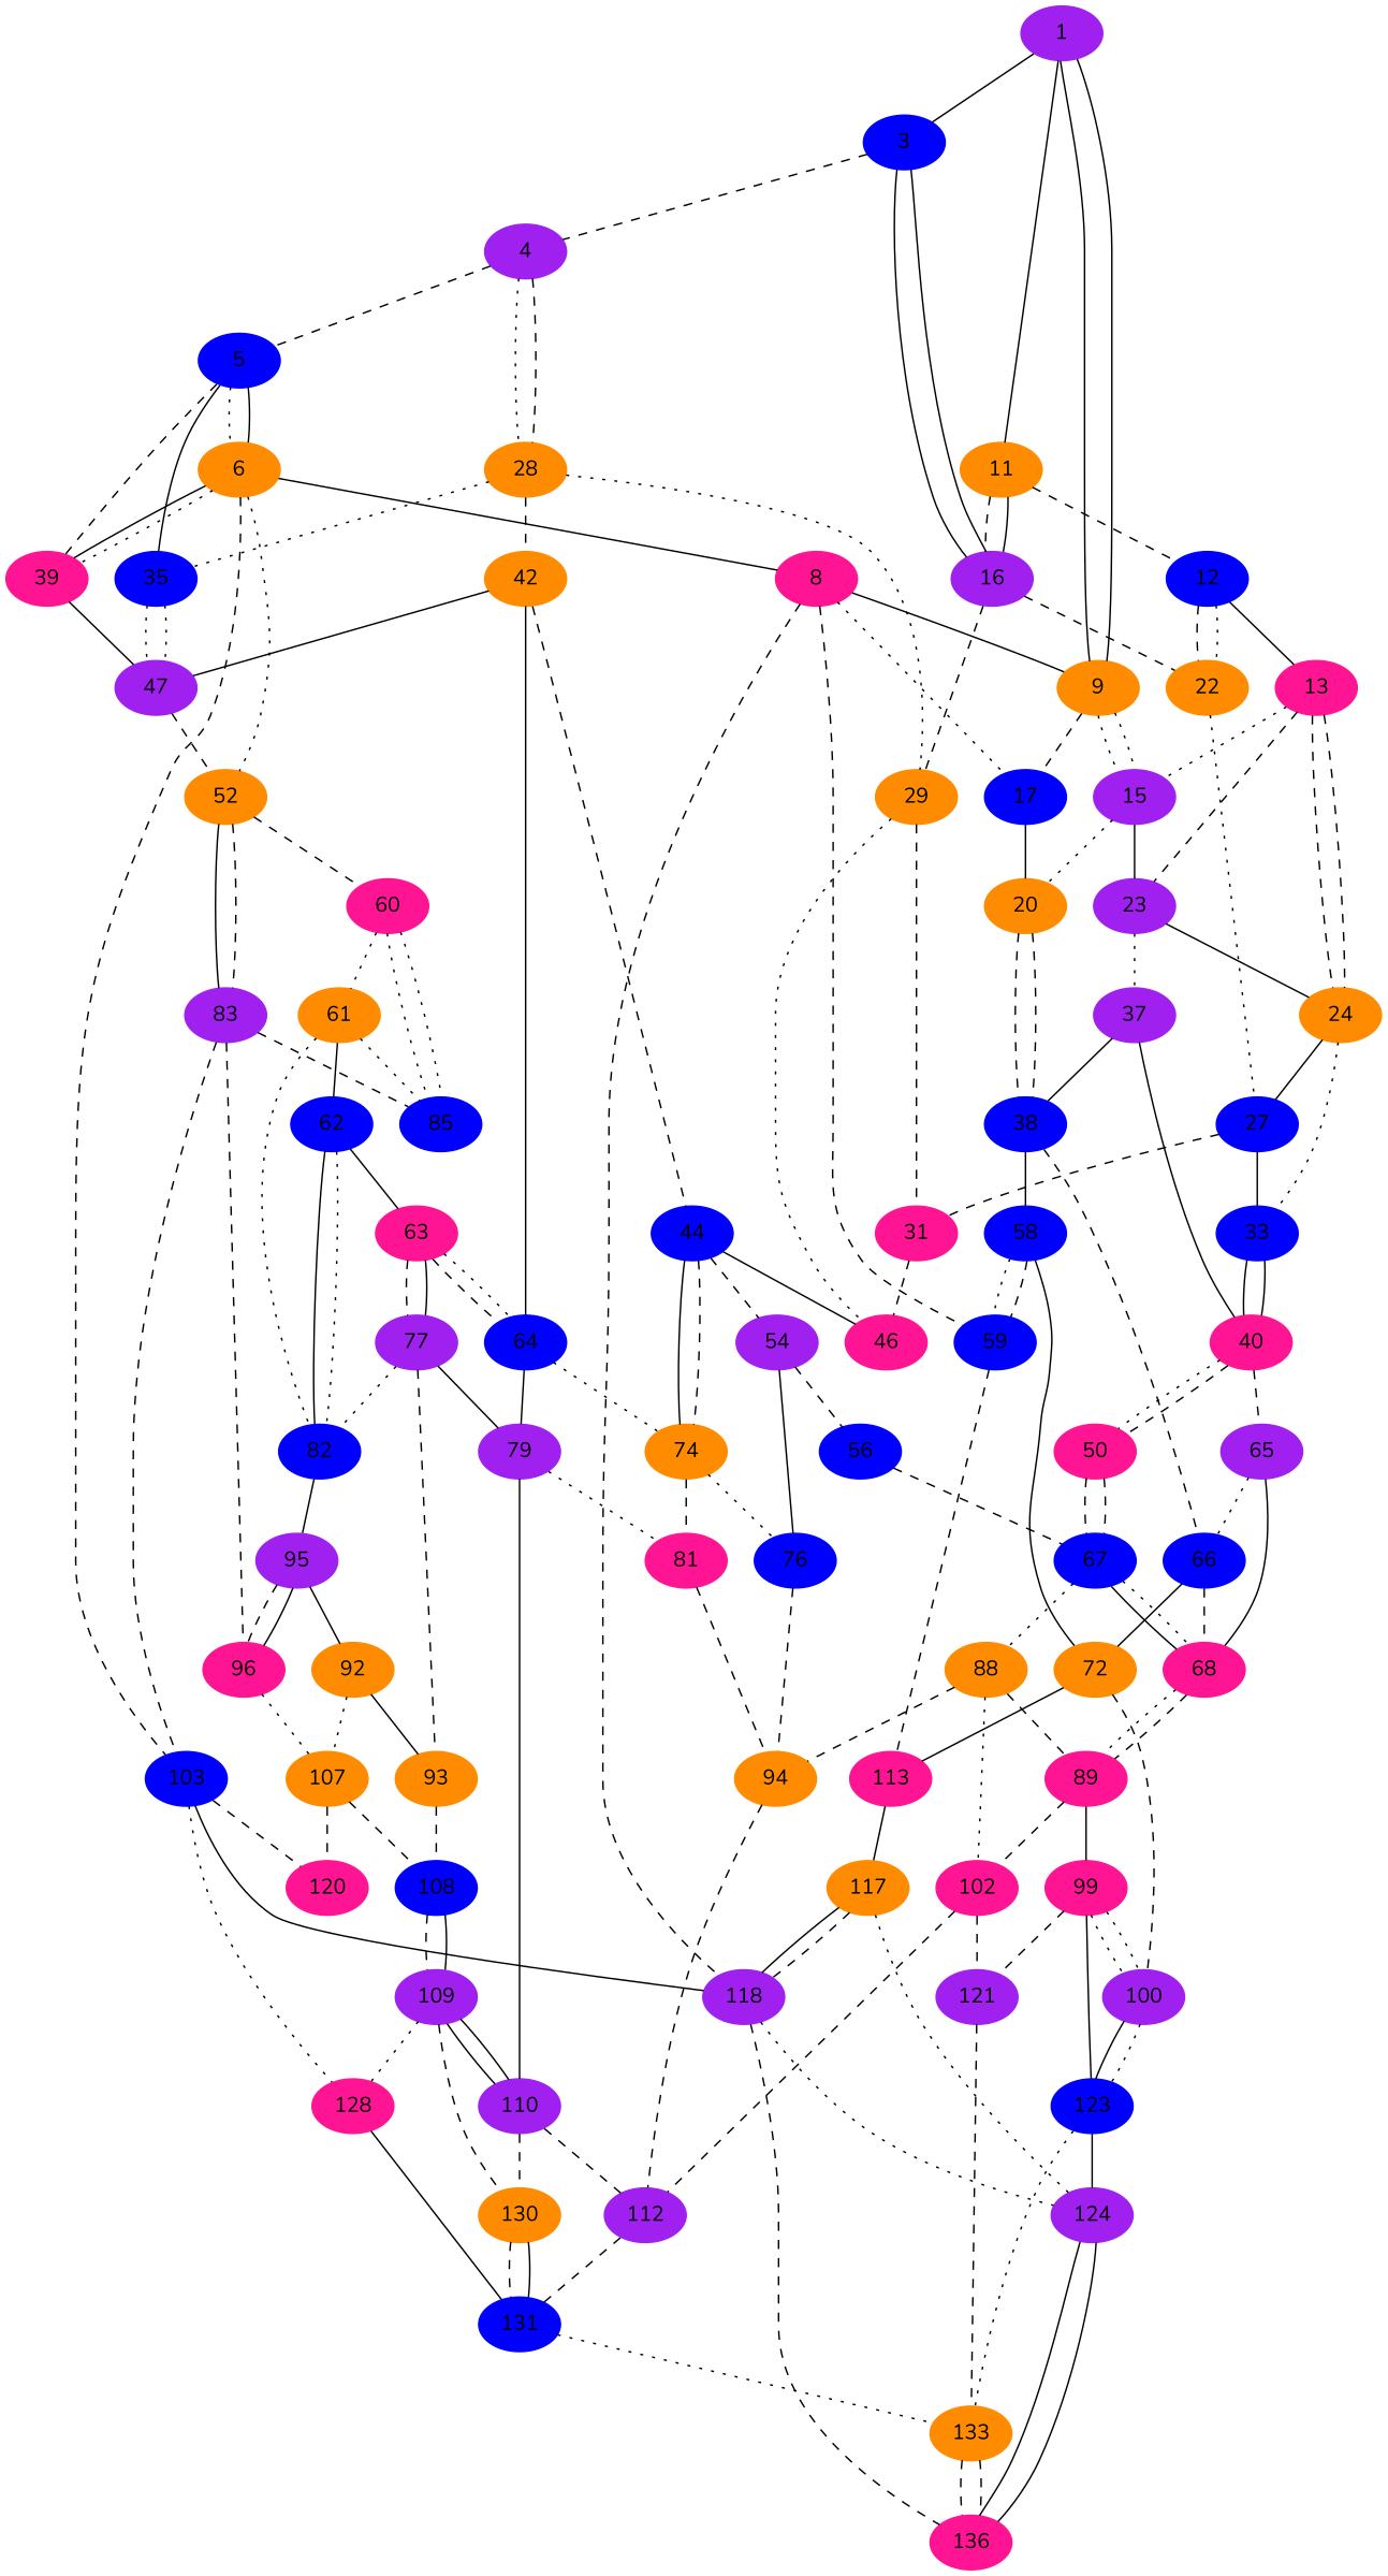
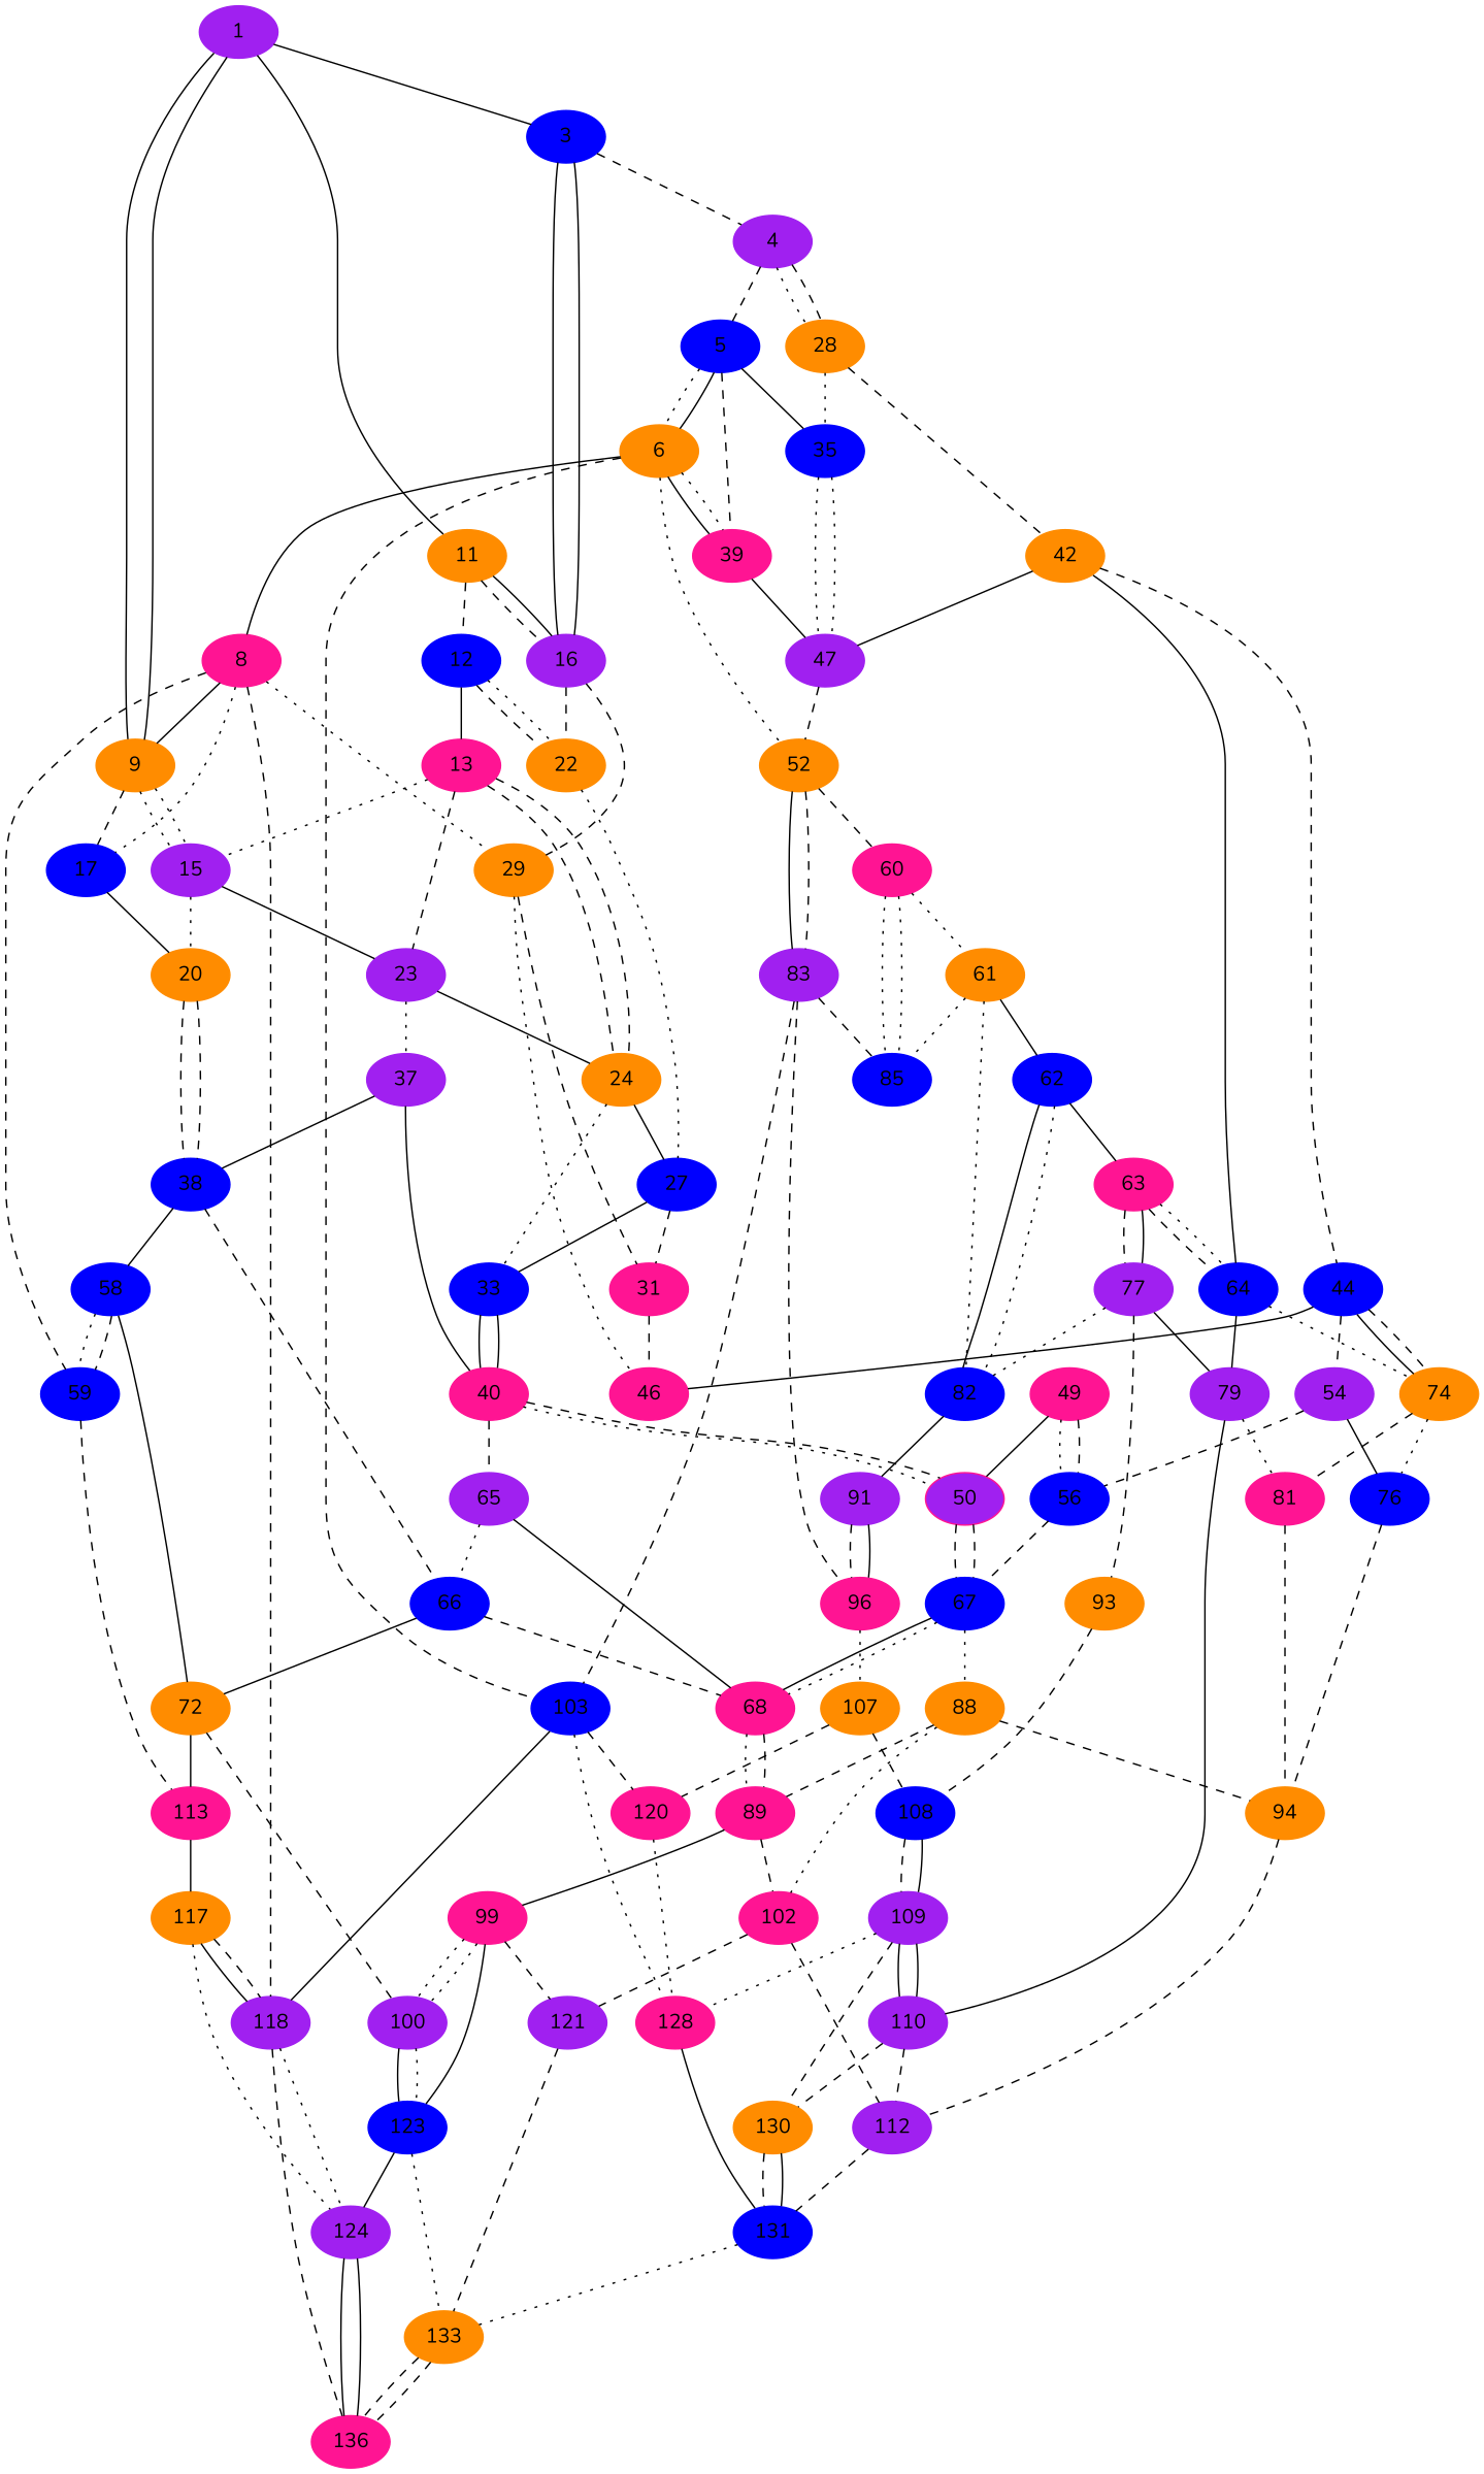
  graph {
    fontname=Nunito
    node [color=blue fontname=Nunito style=filled]
    edge [fontname=Nunito style=dashed]
    1 [color=purple super="+2"]
    3
    9 [color=darkorange super="+10"]
    11 [color=darkorange]
    4 [color=purple]
    16 [color=purple super="+21"]
    17
    15 [color=purple super="+19"]
    12
    5 [super="+34"]
    28 [color=darkorange super="+36"]
    22 [color=darkorange]
    29 [color=darkorange super="+30"]
    6 [color=darkorange super="+7"]
    35
    39 [color=deeppink]
    42 [color=darkorange super="+43"]
    8 [color=deeppink super="+18"]
    52 [color=darkorange super="+53"]
    103 [super="+104"]
    47 [color=purple super="+51"]
    59
    118 [color=purple super="+137"]
    60 [color=deeppink]
    83 [color=purple super="+84"]
    120 [color=deeppink]
    128 [color=deeppink super="+135"]
    20 [color=darkorange]
    113 [color=deeppink super="+114"]
    124 [color=purple super="+125"]
    136 [color=deeppink]
    23 [color=purple super="+26"]
    13 [color=deeppink super="+14"]
    24 [color=darkorange super="+25"]
    27 [super="+32"]
    37 [color=purple]
    33
    38 [super="+57"]
    31 [color=deeppink]
    46 [color=deeppink super="+48"]
    58
    66 [super="+71"]
    40 [color=deeppink super="+41"]
    44 [super="+45"]
    64 [super="+73"]
-   50 [color=deeppink]
+   50 [color=deeppink fillcolor=purple]
    65 [color=purple]
    72 [color=darkorange super="+101"]
    68 [color=deeppink super="+69"]
    67 [super="+70"]
    54 [color=purple super="+55"]
    74 [color=darkorange super="+75"]
    79 [color=purple super="+80"]
    56
    76 [super="+90"]
    81 [color=deeppink]
+   49 [color=deeppink]
    88 [color=darkorange super="+95"]
    61 [color=darkorange super="+86"]
    85
    96 [color=deeppink]
    94 [color=darkorange super="+97"]
    100 [color=purple]
    117 [color=darkorange super="+126"]
    62
    82 [super="+87"]
    63 [color=deeppink]
-   91 [color=purple label=95]
+   91 [color=purple]
    77 [color=purple super="+78"]
    93 [color=darkorange super="+106"]
    110 [color=purple super="+111"]
    89 [color=deeppink super="+98"]
    102 [color=deeppink super="+116"]
    99 [color=deeppink super="+122"]
    123 [super="+127"]
    112 [color=purple super="+115"]
    108
    130 [color=darkorange]
-   92 [color=darkorange super="+105"]
    107 [color=darkorange super="+119"]
    121 [color=purple]
    109 [color=purple super="+129"]
    131 [super="+132"]
    133 [color=darkorange super="+134"]
    1 -- 3 [style=solid]
    1 -- 9 [style=solid]
    1 -- 9 [style=solid]
    1 -- 11 [style=solid]
    3 -- 4
    3 -- 16 [style=solid]
    3 -- 16 [style=solid]
    9 -- 17
    9 -- 15 [style=dotted]
    9 -- 15 [style=dotted]
    11 -- 16
    11 -- 16 [style=solid]
    11 -- 12
    4 -- 5
    4 -- 28 [style=dotted]
    4 -- 28
    16 -- 22
    16 -- 29
    17 -- 20 [style=solid]
    15 -- 20 [style=dotted]
    15 -- 23 [style=solid]
    12 -- 22
    12 -- 22 [style=dotted]
    12 -- 13 [style=solid]
    5 -- 6 [style=dotted]
    5 -- 6 [style=solid]
    5 -- 35 [style=solid]
    5 -- 39
-   28 -- 29 [style=dotted]
+   8 -- 29 [style=dotted]
    28 -- 35 [style=dotted]
    28 -- 42
    22 -- 27 [style=dotted]
    29 -- 31
    29 -- 46 [style=dotted]
    6 -- 39 [style=solid]
    6 -- 39 [style=dotted]
    6 -- 8 [style=solid]
    6 -- 52 [style=dotted]
    6 -- 103
    35 -- 47 [style=dotted]
    35 -- 47 [style=dotted]
    39 -- 47 [style=solid]
    42 -- 47 [style=solid]
    42 -- 44
    42 -- 64 [style=solid]
    8 -- 9 [style=solid]
    8 -- 17 [style=dotted]
    8 -- 59
    8 -- 118
    52 -- 60
    52 -- 83 [style=solid]
    52 -- 83
    103 -- 118 [style=solid]
    103 -- 120
    103 -- 128 [style=dotted]
    47 -- 52
    59 -- 113
    118 -- 124 [style=dotted]
    118 -- 136
    60 -- 61 [style=dotted]
    60 -- 85 [style=dotted]
    60 -- 85 [style=dotted]
    83 -- 103
    83 -- 85
    83 -- 96
+   120 -- 128 [style=dotted]
    128 -- 131 [style=solid]
    20 -- 38
    20 -- 38
    113 -- 117 [style=solid weight=2]
    124 -- 136 [style=solid]
    124 -- 136 [style=solid]
    23 -- 24 [style=solid]
    23 -- 37 [style=dotted]
    13 -- 15 [style=dotted]
    13 -- 23
    13 -- 24
    13 -- 24
    24 -- 27 [style=solid]
    24 -- 33 [style=dotted]
    27 -- 33 [style=solid]
    27 -- 31
    37 -- 38 [style=solid]
    37 -- 40 [style=solid]
    33 -- 40 [style=solid]
    33 -- 40 [style=solid]
    38 -- 58 [style=solid]
    38 -- 66
    31 -- 46
    58 -- 59 [style=dotted]
    58 -- 59
    58 -- 72 [style=solid]
    66 -- 72 [style=solid]
    66 -- 68
    40 -- 50 [style=dotted]
    40 -- 50
    40 -- 65
    44 -- 46 [style=solid]
    44 -- 54
    44 -- 74 [style=solid]
    44 -- 74
    64 -- 74 [style=dotted]
    64 -- 79 [style=solid]
    50 -- 67
    50 -- 67
    65 -- 66 [style=dotted]
    65 -- 68 [style=solid]
    72 -- 113 [style=solid]
    72 -- 100
    68 -- 89 [style=dotted]
    68 -- 89
    67 -- 68 [style=solid]
    67 -- 68 [style=dotted]
    67 -- 88 [style=dotted]
    54 -- 56
    54 -- 76 [style=solid weight=2]
    74 -- 76 [style=dotted]
    74 -- 81
    79 -- 81 [style=dotted]
    79 -- 110 [style=solid]
    56 -- 67
    76 -- 94
    81 -- 94
+   49 -- 50 [style=solid]
+   49 -- 56 [style=dotted]
+   49 -- 56
    88 -- 94
    88 -- 89
    88 -- 102 [style=dotted]
    61 -- 85 [style=dotted]
    61 -- 62 [style=solid]
    61 -- 82 [style=dotted]
    96 -- 107 [style=dotted]
    94 -- 112
    100 -- 123 [style=solid]
    100 -- 123 [style=dotted]
    117 -- 118 [style=solid]
    117 -- 118
    117 -- 124 [style=dotted]
    62 -- 82 [style=solid]
    62 -- 82 [style=dotted]
    62 -- 63 [style=solid]
    82 -- 91 [style=solid]
    63 -- 64
    63 -- 64 [style=dotted]
    63 -- 77
    63 -- 77 [style=solid]
    91 -- 96
    91 -- 96 [style=solid]
-   91 -- 92 [style=solid]
    77 -- 79 [style=solid]
    77 -- 82 [style=dotted]
    77 -- 93
    93 -- 108
    110 -- 112
    110 -- 130
    89 -- 102
    89 -- 99 [style=solid]
    102 -- 112
    102 -- 121
    99 -- 100 [style=dotted]
    99 -- 100 [style=dotted]
    99 -- 123 [style=solid]
    99 -- 121
    123 -- 124 [style=solid]
    123 -- 133 [style=dotted]
    112 -- 131
    108 -- 109
    108 -- 109 [style=solid]
    130 -- 131
    130 -- 131 [style=solid]
-   92 -- 93 [style=solid weight=2]
-   92 -- 107 [style=dotted]
    107 -- 120
    107 -- 108
    121 -- 133
    109 -- 128 [style=dotted]
    109 -- 110 [style=solid]
    109 -- 110 [style=solid]
    109 -- 130
    131 -- 133 [style=dotted]
    133 -- 136
    133 -- 136
  }
